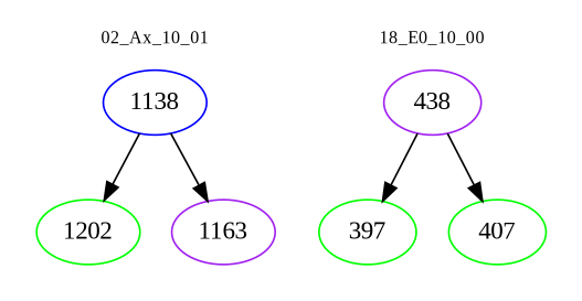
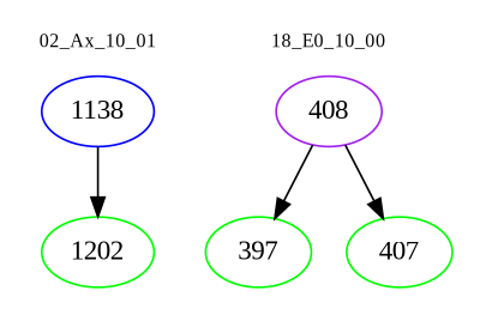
  digraph {
    fontname="Liberation Serif"
    node [color=green fontname="Liberation Serif"]
    edge [color=black fontname="Liberation Serif"]
    n1 [color=blue label=1138]
    n2 [label=1202]
-   n3 [color=purple label=1163]
-   n4 [color=purple label=438]
+   n4 [color=purple label=408]
    n5 [label=397]
    n6 [label=407]
    subgraph cluster_1 {
      color=white
      fontsize=10
      label="02_Ax_10_01"
      n1
      n2
-     n3
    }
    subgraph cluster_2 {
      color=white
      fontsize=10
      label="18_E0_10_00"
      n4
      n5
      n6
    }
    n1 -> n2
-   n1 -> n3
    n4 -> n5
    n4 -> n6
  }
